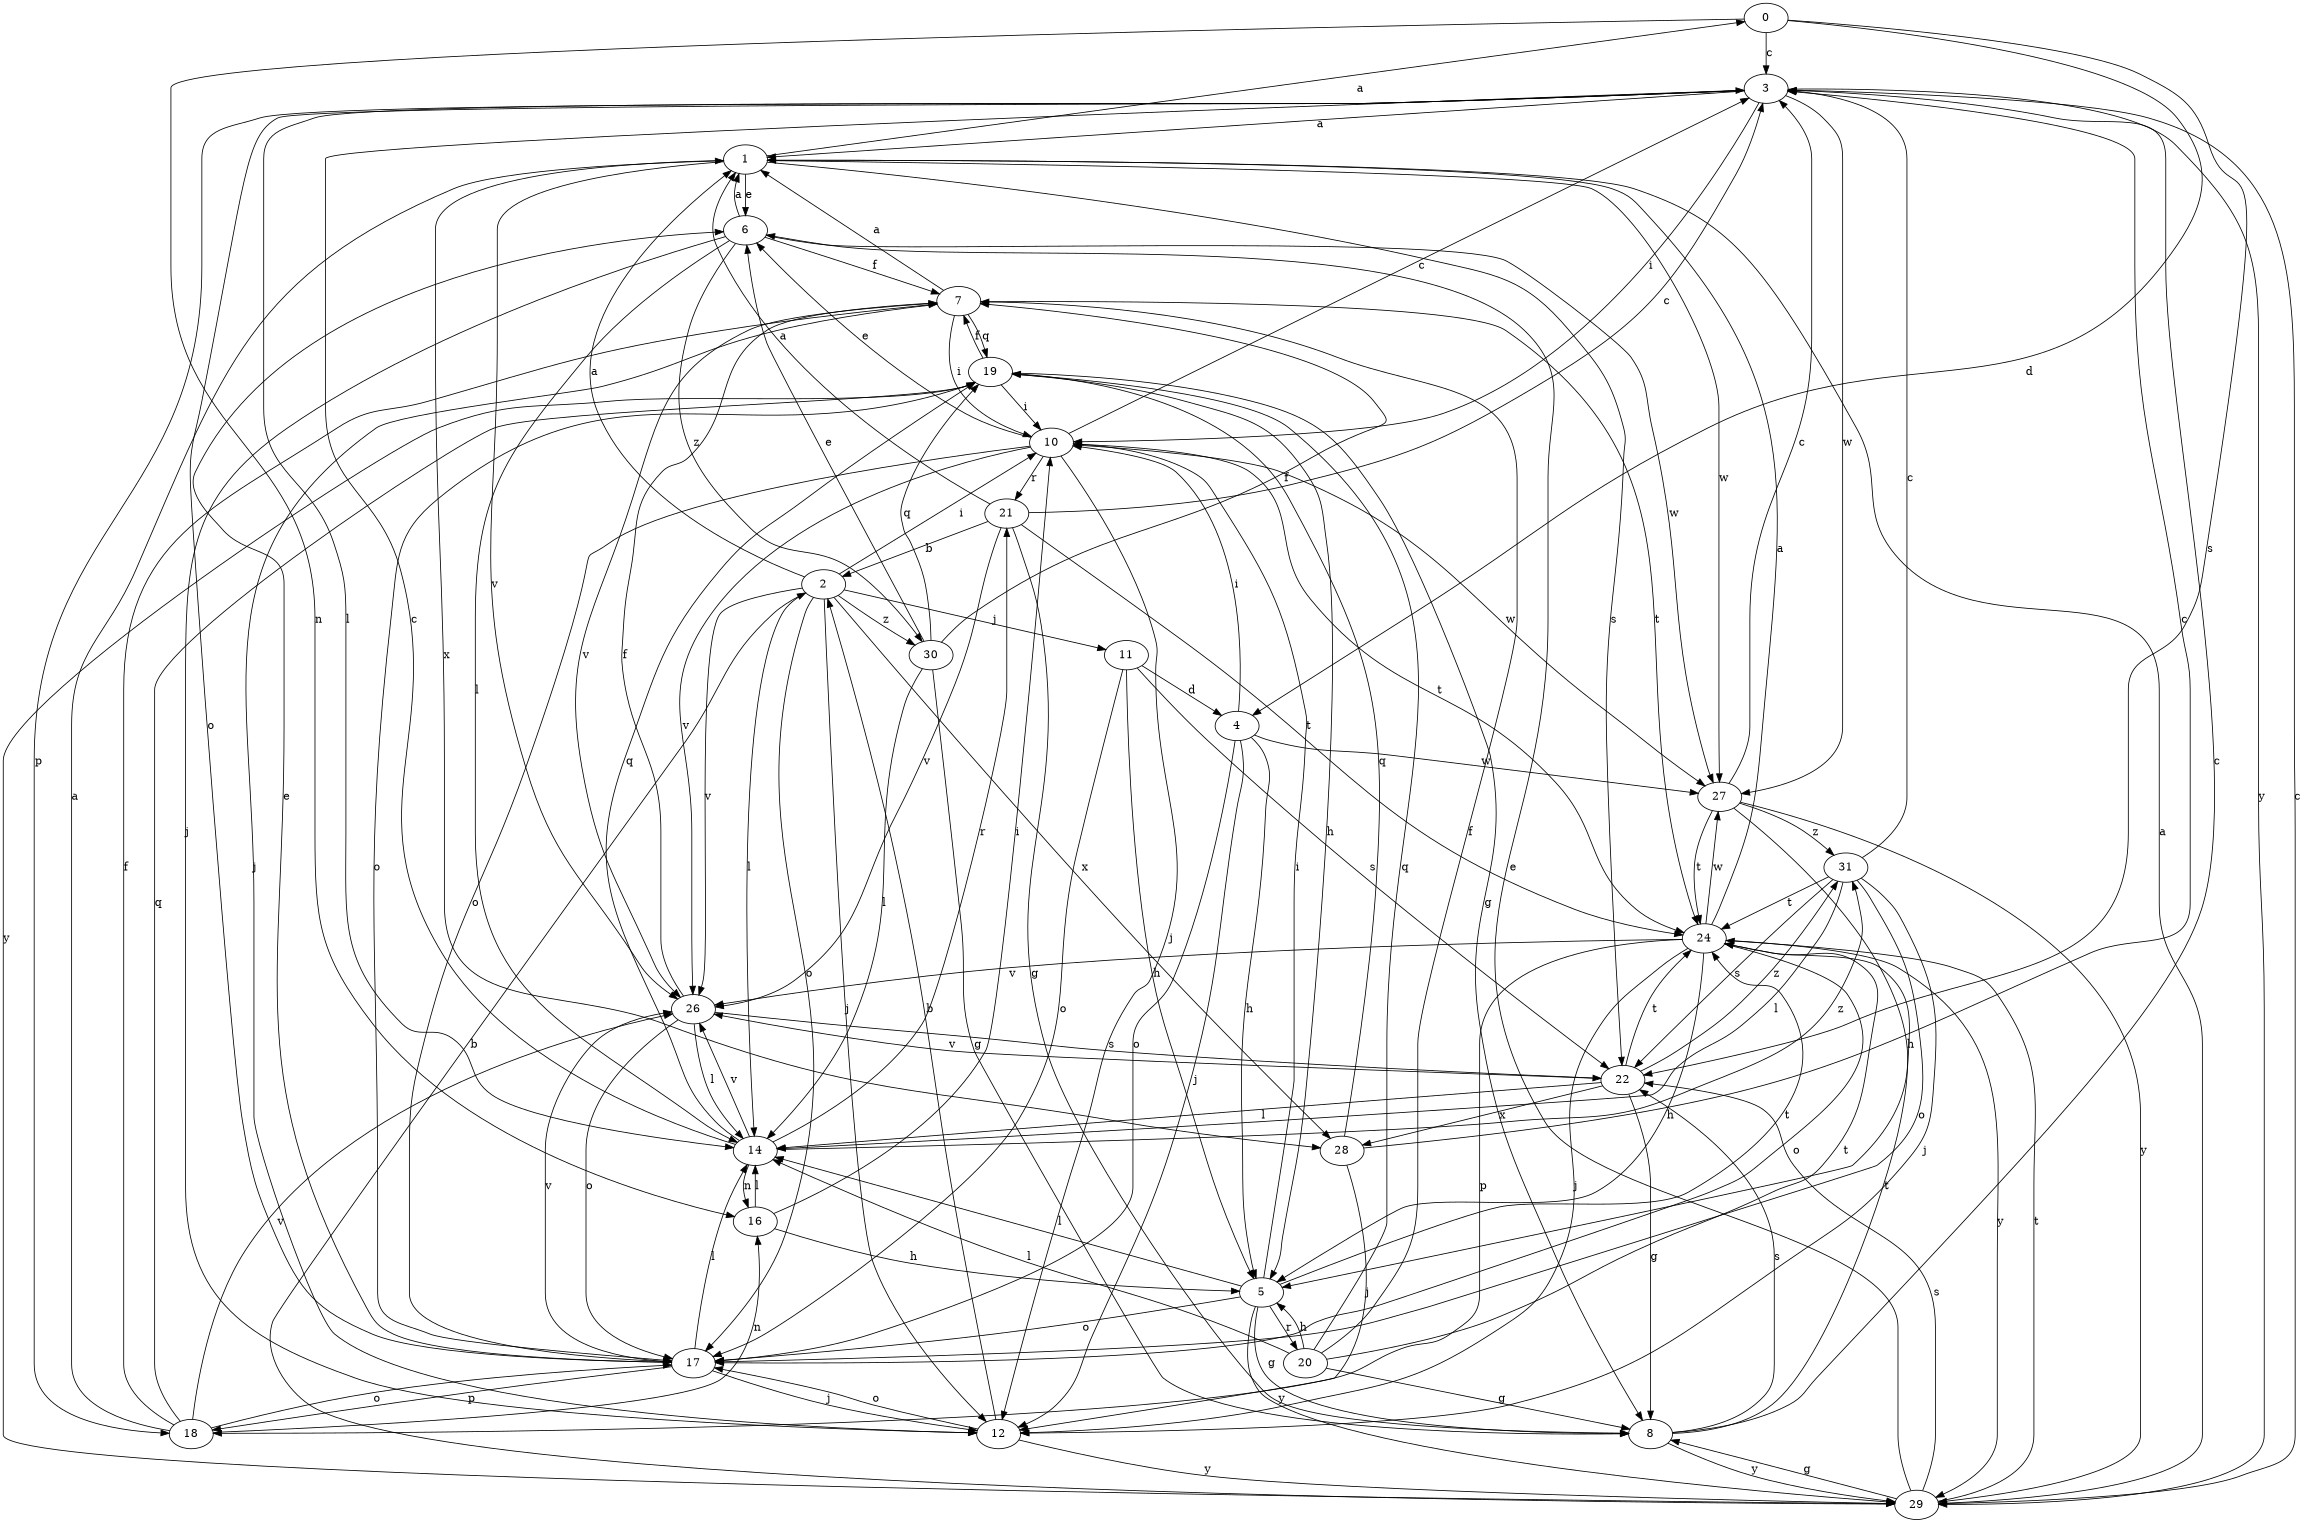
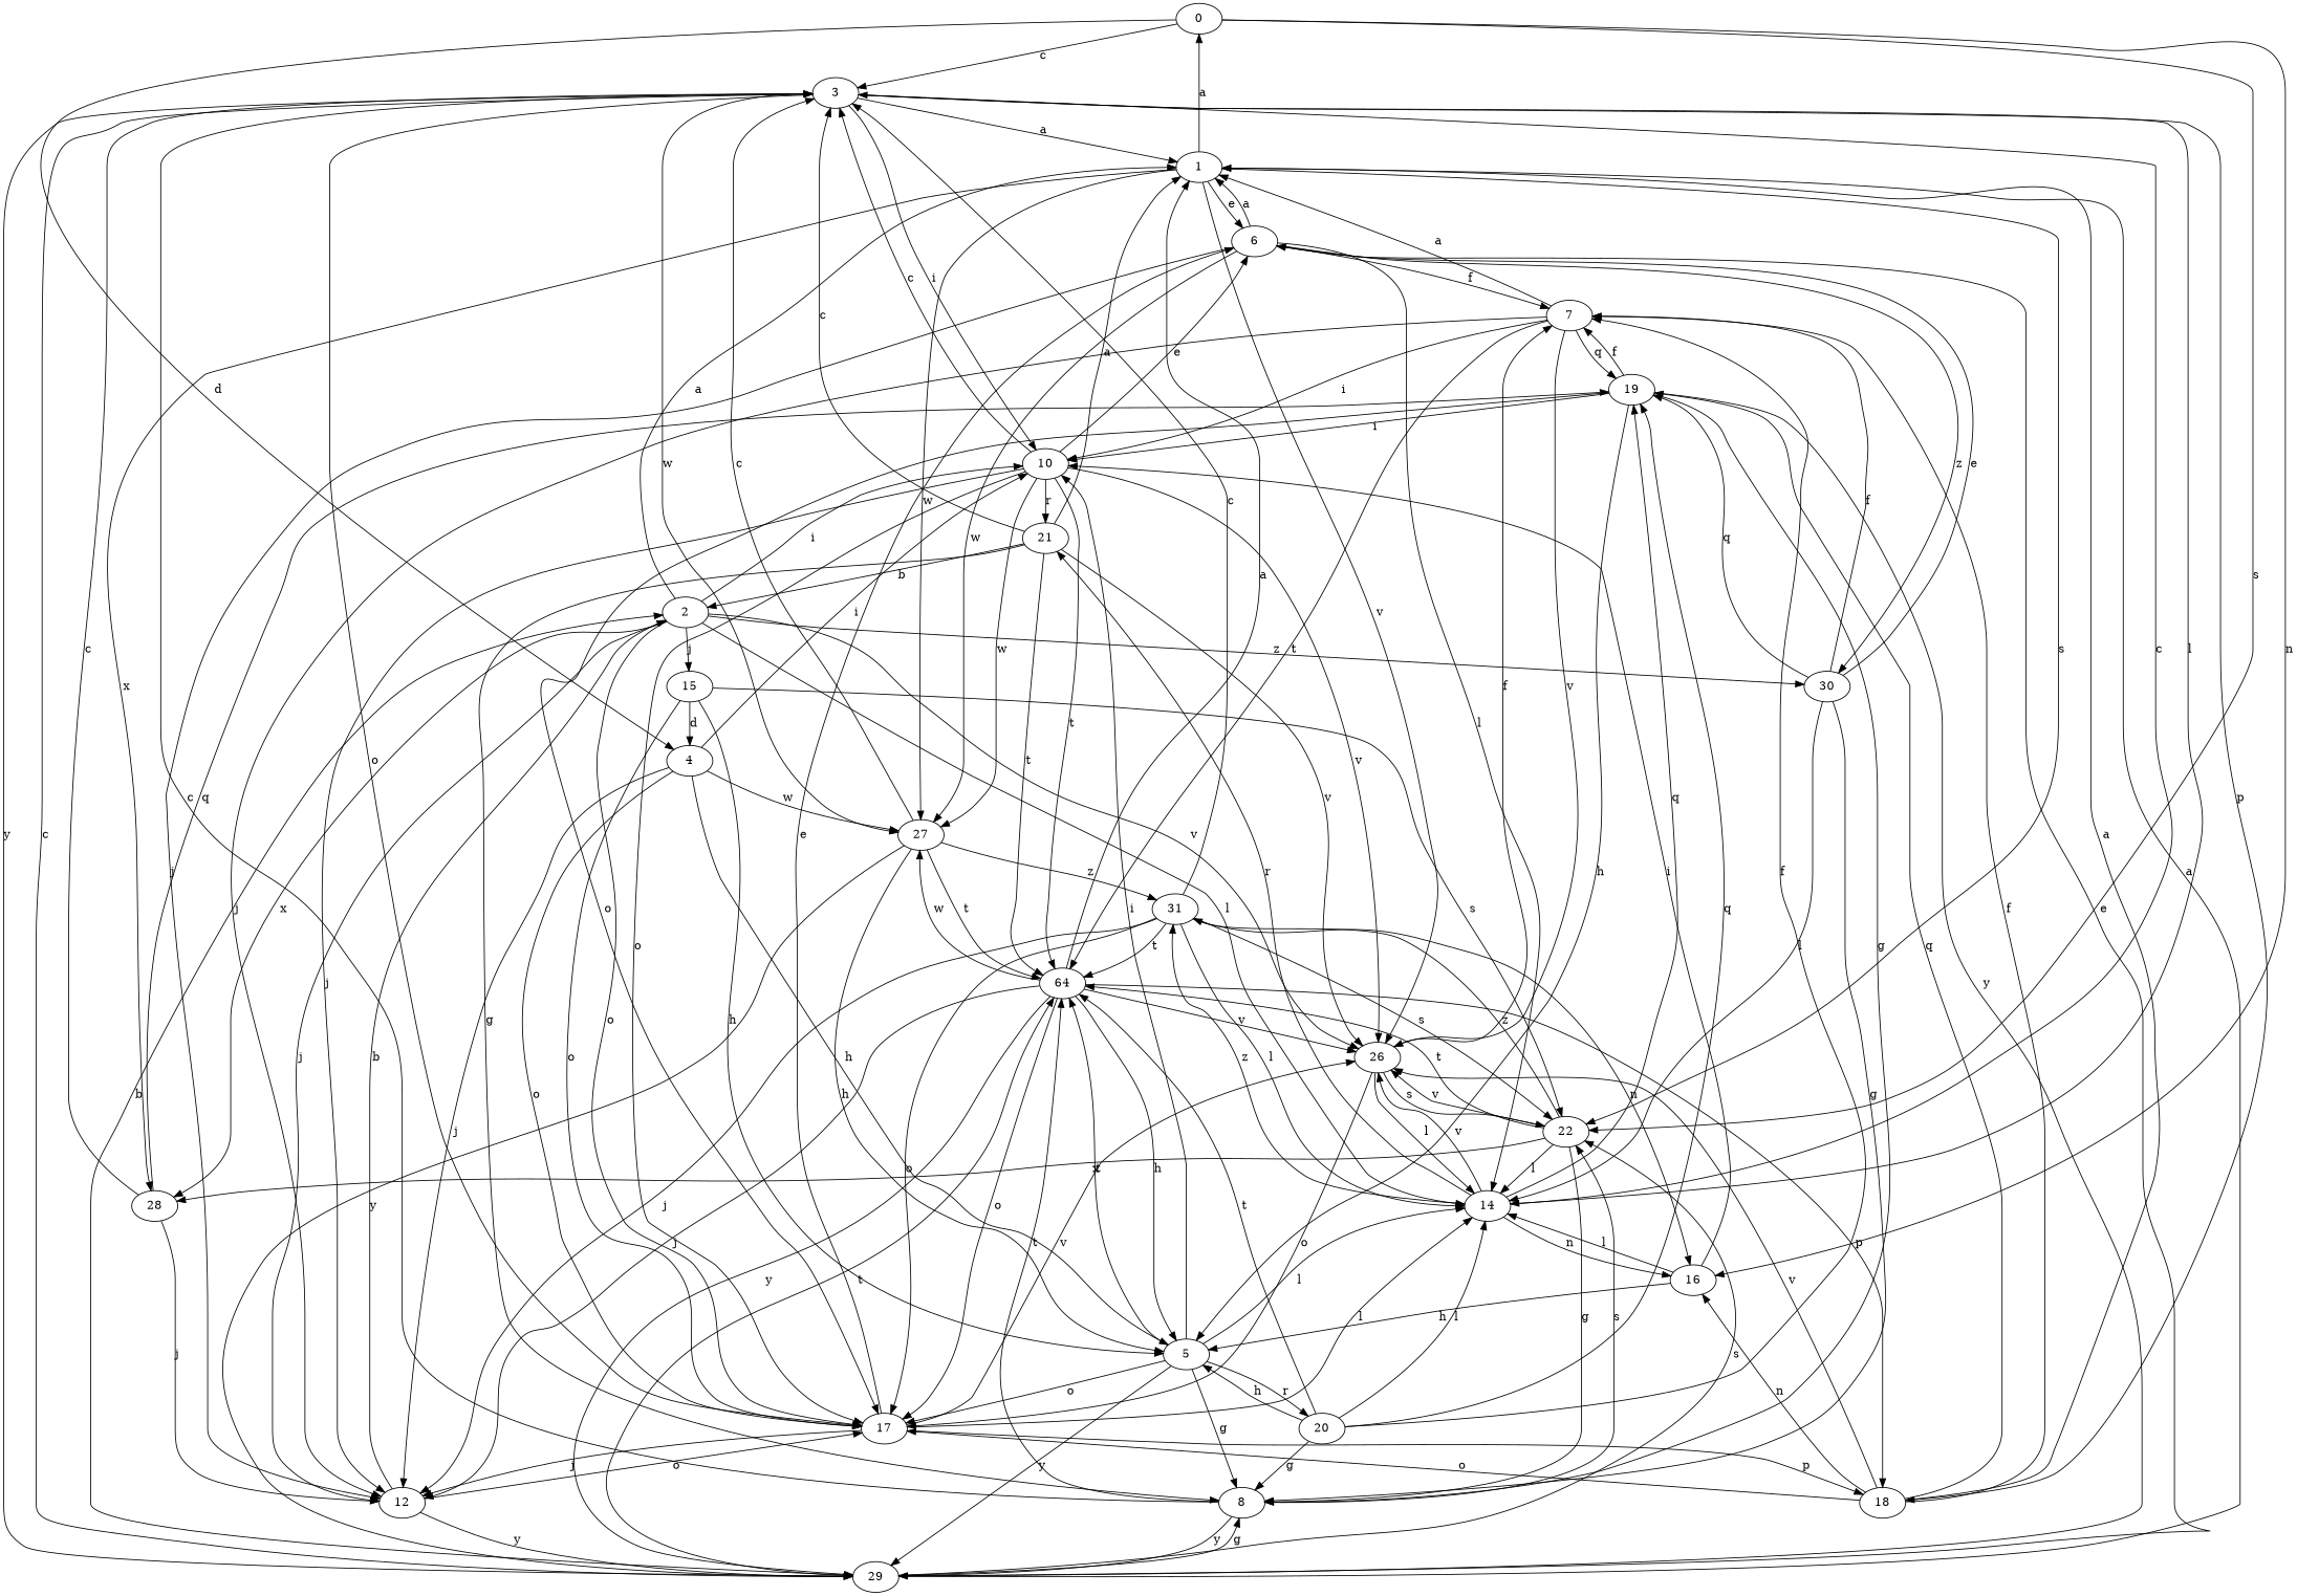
  strict digraph {
    0
    3
    4
    16
    22
    1
    27
    10
    14
    17
    18
    29
    12
    n14 [label=5]
    26
    28
-   24
+   24 [label=64]
    8
    31
    6
    30
    7
    19
    2
-   11
+   11 [label=15]
    21
    20
    0 -> 3 [label=c]
    0 -> 4 [label=d]
    0 -> 16 [label=n]
    0 -> 22 [label=s]
    3 -> 1 [label=a]
    3 -> 27 [label=w]
    3 -> 10 [label=i]
    3 -> 14 [label=l]
    3 -> 17 [label=o]
    3 -> 18 [label=p]
    3 -> 29 [label=y]
    4 -> 27 [label=w]
    4 -> 10 [label=i]
    4 -> 17 [label=o]
    4 -> 12 [label=j]
    4 -> n14 [label=h]
    16 -> 10 [label=i]
    16 -> 14 [label=l]
    16 -> n14 [label=h]
    22 -> 14 [label=l]
    22 -> 26 [label=v]
    22 -> 28 [label=x]
    22 -> 24 [label=t]
    22 -> 8 [label=g]
    22 -> 31 [label=z]
    1 -> 0 [label=a]
    1 -> 22 [label=s]
    1 -> 27 [label=w]
    1 -> 26 [label=v]
    1 -> 28 [label=x]
    1 -> 6 [label=e]
    27 -> 3 [label=c]
    27 -> 29 [label=y]
    27 -> n14 [label=h]
    27 -> 24 [label=t]
    27 -> 31 [label=z]
    10 -> 3 [label=c]
    10 -> 27 [label=w]
    10 -> 17 [label=o]
    10 -> 12 [label=j]
    10 -> 26 [label=v]
    10 -> 24 [label=t]
    10 -> 6 [label=e]
    10 -> 21 [label=r]
    14 -> 3 [label=c]
    14 -> 16 [label=n]
    14 -> 26 [label=v]
    14 -> 31 [label=z]
    14 -> 19 [label=q]
    14 -> 21 [label=r]
    17 -> 14 [label=l]
    17 -> 18 [label=p]
    17 -> 12 [label=j]
    17 -> 26 [label=v]
    17 -> 6 [label=e]
    18 -> 16 [label=n]
    18 -> 1 [label=a]
    18 -> 17 [label=o]
    18 -> 26 [label=v]
    18 -> 7 [label=f]
    18 -> 19 [label=q]
    29 -> 3 [label=c]
    29 -> 22 [label=s]
    29 -> 1 [label=a]
    29 -> 24 [label=t]
    29 -> 8 [label=g]
    29 -> 6 [label=e]
    29 -> 2 [label=b]
    12 -> 17 [label=o]
    12 -> 29 [label=y]
    12 -> 2 [label=b]
    n14 -> 10 [label=i]
    n14 -> 14 [label=l]
    n14 -> 17 [label=o]
    n14 -> 29 [label=y]
    n14 -> 24 [label=t]
    n14 -> 8 [label=g]
    n14 -> 20 [label=r]
    26 -> 22 [label=s]
    26 -> 14 [label=l]
    26 -> 17 [label=o]
    26 -> 7 [label=f]
    28 -> 3 [label=c]
    28 -> 12 [label=j]
    28 -> 19 [label=q]
    24 -> 1 [label=a]
    24 -> 27 [label=w]
    24 -> 17 [label=o]
    24 -> 18 [label=p]
    24 -> 29 [label=y]
    24 -> 12 [label=j]
    24 -> n14 [label=h]
    24 -> 26 [label=v]
    8 -> 3 [label=c]
    8 -> 22 [label=s]
    8 -> 29 [label=y]
    8 -> 24 [label=t]
    31 -> 3 [label=c]
+   31 -> 16 [label=n]
    31 -> 22 [label=s]
    31 -> 14 [label=l]
    31 -> 17 [label=o]
    31 -> 12 [label=j]
    31 -> 24 [label=t]
    6 -> 1 [label=a]
    6 -> 27 [label=w]
    6 -> 14 [label=l]
    6 -> 12 [label=j]
    6 -> 30 [label=z]
    6 -> 7 [label=f]
    30 -> 14 [label=l]
    30 -> 8 [label=g]
    30 -> 6 [label=e]
    30 -> 7 [label=f]
    30 -> 19 [label=q]
    7 -> 1 [label=a]
    7 -> 10 [label=i]
    7 -> 12 [label=j]
    7 -> 26 [label=v]
    7 -> 24 [label=t]
    7 -> 19 [label=q]
    19 -> 10 [label=i]
    19 -> 17 [label=o]
    19 -> 29 [label=y]
    19 -> n14 [label=h]
    19 -> 8 [label=g]
    19 -> 7 [label=f]
    2 -> 1 [label=a]
    2 -> 10 [label=i]
    2 -> 14 [label=l]
    2 -> 17 [label=o]
    2 -> 12 [label=j]
    2 -> 26 [label=v]
    2 -> 28 [label=x]
    2 -> 30 [label=z]
    2 -> 11 [label=j]
    11 -> 4 [label=d]
    11 -> 22 [label=s]
    11 -> 17 [label=o]
    11 -> n14 [label=h]
    21 -> 3 [label=c]
    21 -> 1 [label=a]
    21 -> 26 [label=v]
    21 -> 24 [label=t]
    21 -> 8 [label=g]
    21 -> 2 [label=b]
    20 -> 14 [label=l]
    20 -> n14 [label=h]
    20 -> 24 [label=t]
    20 -> 8 [label=g]
    20 -> 7 [label=f]
    20 -> 19 [label=q]
  }
